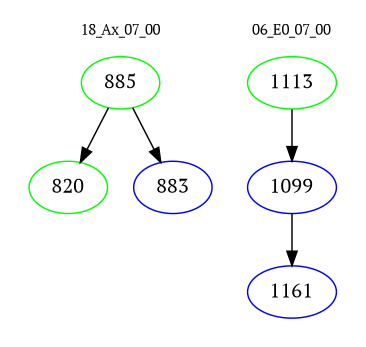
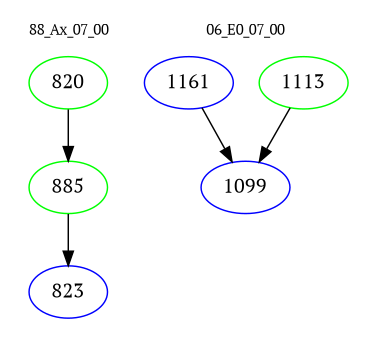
  digraph {
    fontname="PT Serif"
    node [color=green fontname="PT Serif"]
    edge [color=black fontname="PT Serif"]
    n1 [label=820]
    n2 [label=885]
-   n3 [color=blue label=883]
+   n3 [color=blue label=823]
    n4 [label=1113]
    n5 [color=blue label=1099]
    n6 [color=blue label=1161]
    subgraph cluster_1 {
      color=white
      fontsize=10
-     label="18_Ax_07_00"
+     label="88_Ax_07_00"
      n1
      n2
      n3
    }
    subgraph cluster_2 {
      color=white
      fontsize=10
      label="06_E0_07_00"
      n4
      n5
      n6
    }
-   n2 -> n1
+   n1 -> n2
    n2 -> n3
    n4 -> n5
-   n5 -> n6
+   n6 -> n5
  }
